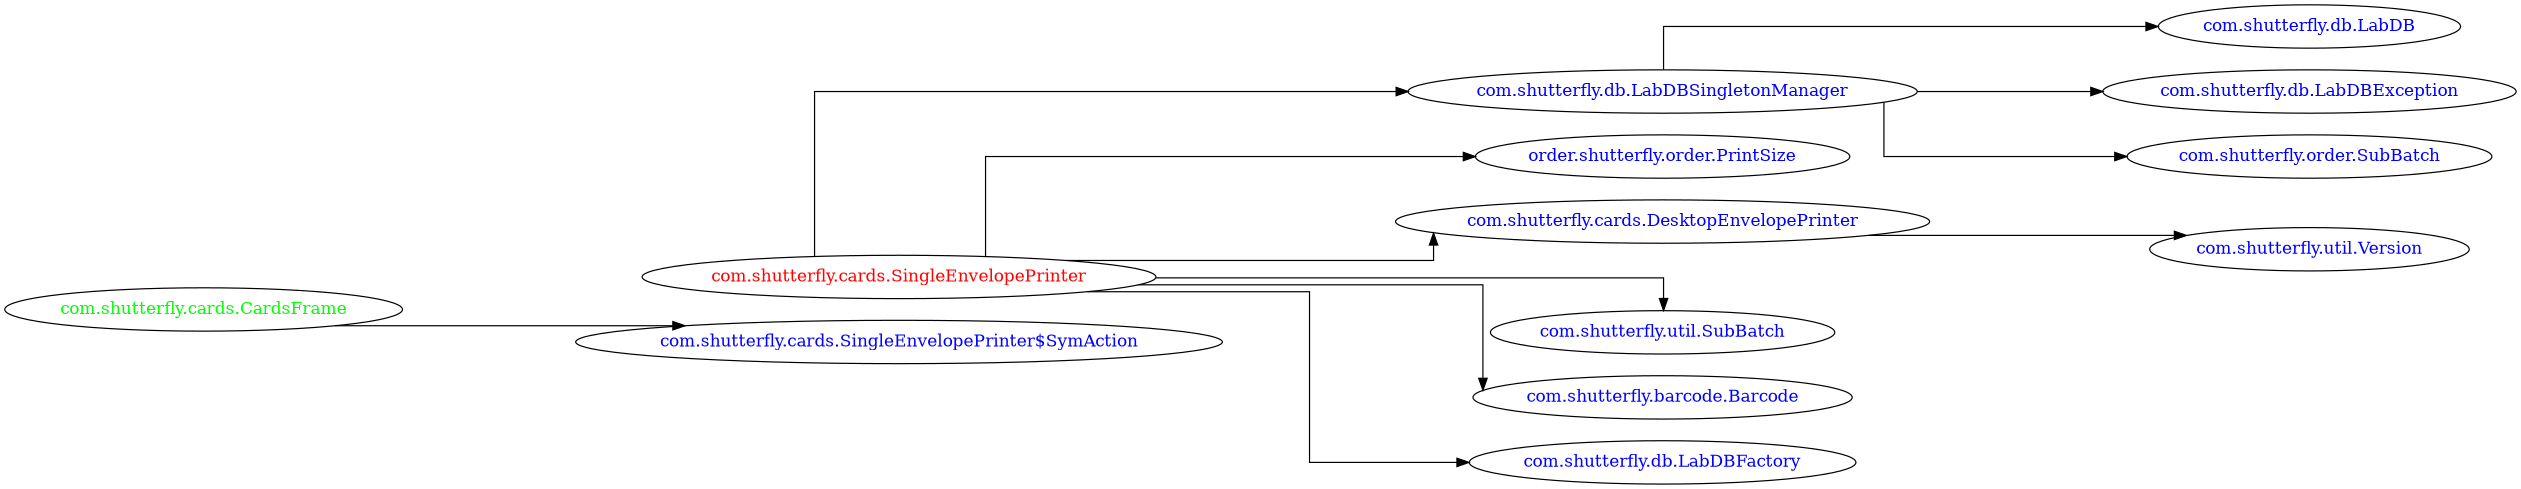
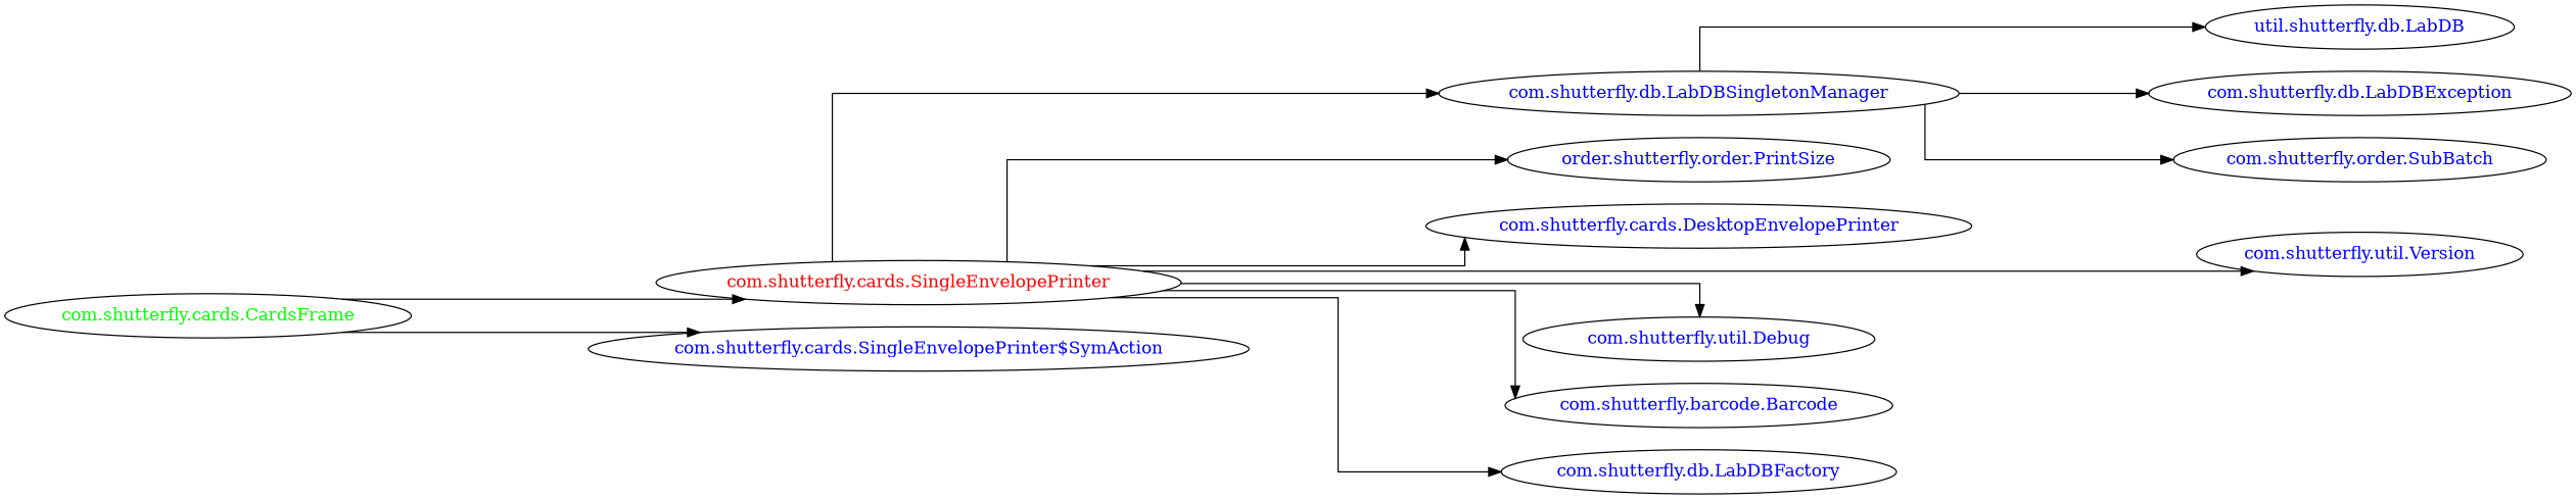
  digraph {
    concentrate=true
    rankdir=LR
    ranksep=2.0
    splines=ortho
    node [fontcolor=blue]
    "com.shutterfly.cards.SingleEnvelopePrinter" [fontcolor=red]
    "com.shutterfly.db.LabDBSingletonManager"
    n3 [label="order.shutterfly.order.PrintSize"]
    "com.shutterfly.cards.DesktopEnvelopePrinter"
    "com.shutterfly.util.Version"
-   "com.shutterfly.util.Debug" [label="com.shutterfly.util.SubBatch"]
+   "com.shutterfly.util.Debug"
    "com.shutterfly.barcode.Barcode"
    "com.shutterfly.db.LabDBFactory"
-   "com.shutterfly.db.LabDB"
+   "com.shutterfly.db.LabDB" [label="util.shutterfly.db.LabDB"]
    "com.shutterfly.db.LabDBException"
    "com.shutterfly.order.SubBatch"
    "com.shutterfly.cards.CardsFrame" [fontcolor=green]
    "com.shutterfly.cards.SingleEnvelopePrinter$SymAction"
    "com.shutterfly.cards.SingleEnvelopePrinter" -> "com.shutterfly.db.LabDBSingletonManager"
    "com.shutterfly.cards.SingleEnvelopePrinter" -> n3
    "com.shutterfly.cards.SingleEnvelopePrinter" -> "com.shutterfly.cards.DesktopEnvelopePrinter"
-   "com.shutterfly.cards.DesktopEnvelopePrinter" -> "com.shutterfly.util.Version"
+   "com.shutterfly.cards.SingleEnvelopePrinter" -> "com.shutterfly.util.Version"
    "com.shutterfly.cards.SingleEnvelopePrinter" -> "com.shutterfly.util.Debug"
    "com.shutterfly.cards.SingleEnvelopePrinter" -> "com.shutterfly.barcode.Barcode"
    "com.shutterfly.cards.SingleEnvelopePrinter" -> "com.shutterfly.db.LabDBFactory"
    "com.shutterfly.db.LabDBSingletonManager" -> "com.shutterfly.db.LabDB"
    "com.shutterfly.db.LabDBSingletonManager" -> "com.shutterfly.db.LabDBException"
    "com.shutterfly.db.LabDBSingletonManager" -> "com.shutterfly.order.SubBatch"
+   "com.shutterfly.cards.CardsFrame" -> "com.shutterfly.cards.SingleEnvelopePrinter"
    "com.shutterfly.cards.CardsFrame" -> "com.shutterfly.cards.SingleEnvelopePrinter$SymAction"
  }
